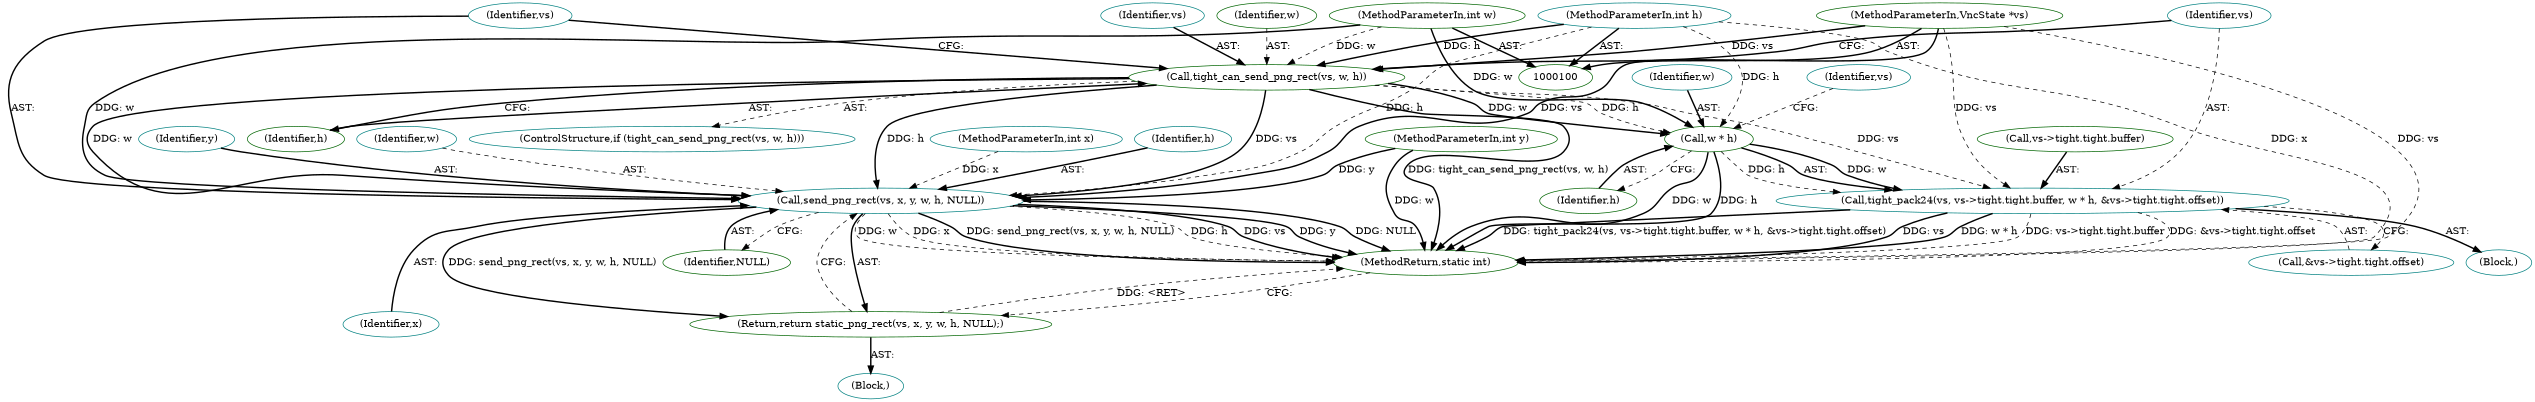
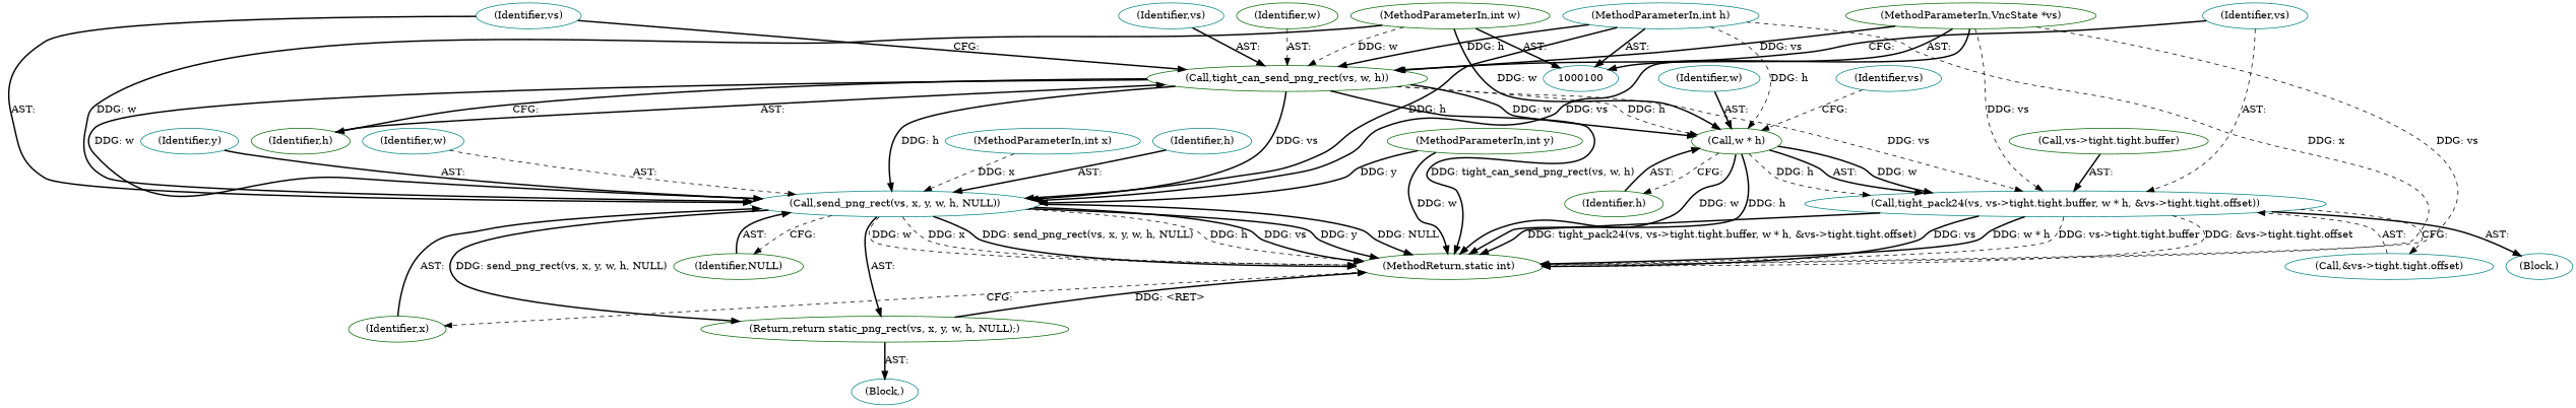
  digraph {
    node [color=teal]
    edge [style=bold]
    n1 [color=darkgreen label="(Call,tight_can_send_png_rect(vs, w, h))"]
    n2 [label="(Call,send_png_rect(vs, x, y, w, h, NULL))"]
    n3 [label="(Call,tight_pack24(vs, vs->tight.tight.buffer, w * h, &vs->tight.tight.offset))"]
    n4 [color=darkgreen label="(Call,w * h)"]
    n5 [color=darkgreen label="(MethodReturn,static int)"]
    n6 [color=darkgreen label="(Identifier,h)"]
-   n7 [label="(ControlStructure,if (tight_can_send_png_rect(vs, w, h)))"]
    n8 [color=darkgreen label="(Return,return static_png_rect(vs, x, y, w, h, NULL);)"]
    n9 [color=darkgreen label="(Identifier,NULL)"]
    n10 [label="(Block,)"]
    n11 [label="(Call,&vs->tight.tight.offset)"]
    n12 [color=darkgreen label="(Identifier,h)"]
    n13 [color=darkgreen label="(MethodParameterIn,VncState *vs)"]
-   1000100 [color=darkgreen]
+   1000100
    n15 [color=darkgreen label="(MethodParameterIn,int w)"]
    n16 [label="(MethodParameterIn,int h)"]
    n17 [label="(Block,)"]
    n18 [color=darkgreen label="(Identifier,w)"]
    n19 [label="(Identifier,y)"]
    n20 [label="(Identifier,w)"]
    n21 [label="(Identifier,vs)"]
    n22 [label="(MethodParameterIn,int x)"]
-   n23 [label="(Identifier,x)"]
+   n23 [color=darkgreen label="(Identifier,x)"]
    n24 [label="(Identifier,vs)"]
    n25 [label="(Identifier,vs)"]
    n26 [color=darkgreen label="(MethodParameterIn,int y)"]
    n27 [label="(Identifier,w)"]
    n28 [label="(Identifier,vs)"]
    n29 [color=darkgreen label="(Call,vs->tight.tight.buffer)"]
    n30 [label="(Identifier,h)"]
    n1 -> n2 [label="DDG: vs"]
    n1 -> n2 [label="DDG: w"]
    n1 -> n2 [label="DDG: h"]
    n1 -> n3 [label="DDG: vs" style=dashed]
    n1 -> n4 [label="DDG: w"]
    n1 -> n4 [label="DDG: h" style=dashed]
    n1 -> n5 [label="DDG: tight_can_send_png_rect(vs, w, h)"]
    n1 -> n6 [label="CFG: "]
-   n1 -> n7 [label="AST: " style=dashed]
    n2 -> n5 [label="DDG: NULL"]
    n2 -> n5 [label="DDG: w" style=dashed]
    n2 -> n5 [label="DDG: x" style=dashed]
    n2 -> n5 [label="DDG: send_png_rect(vs, x, y, w, h, NULL)"]
    n2 -> n5 [label="DDG: h" style=dashed]
    n2 -> n5 [label="DDG: vs"]
    n2 -> n5 [label="DDG: y"]
    n2 -> n8 [label="AST: "]
    n2 -> n8 [label="DDG: send_png_rect(vs, x, y, w, h, NULL)"]
    n2 -> n9 [label="CFG: " style=dashed]
    n3 -> n5 [label="DDG: tight_pack24(vs, vs->tight.tight.buffer, w * h, &vs->tight.tight.offset)"]
    n3 -> n5 [label="DDG: vs"]
    n3 -> n5 [label="DDG: w * h"]
    n3 -> n5 [label="DDG: vs->tight.tight.buffer" style=dashed]
    n3 -> n5 [label="DDG: &vs->tight.tight.offset" style=dashed]
    n3 -> n10 [label="AST: "]
    n3 -> n11 [label="CFG: " style=dashed]
    n4 -> n3 [label="AST: "]
    n4 -> n3 [label="DDG: w"]
    n4 -> n3 [label="DDG: h" style=dashed]
    n4 -> n5 [label="DDG: w"]
    n4 -> n5 [label="DDG: h"]
    n4 -> n12 [label="CFG: " style=dashed]
-   n5 -> n8 [label="CFG: " style=dashed]
+   n5 -> n23 [label="CFG: " style=dashed]
    n6 -> n1 [label="AST: "]
-   n8 -> n2 [label="CFG: " style=dashed]
-   n8 -> n5 [label="DDG: <RET>" style=dashed]
+   n8 -> n5 [label="DDG: <RET>"]
    n8 -> n17 [label="AST: "]
    n9 -> n2 [label="AST: "]
    n11 -> n3 [label="AST: " style=dashed]
    n12 -> n4 [label="AST: "]
    n13 -> n1 [label="DDG: vs"]
    n13 -> n2 [label="DDG: vs"]
    n13 -> n3 [label="DDG: vs" style=dashed]
    n13 -> n5 [label="DDG: vs" style=dashed]
    n13 -> 1000100 [label="AST: "]
    n15 -> n1 [label="DDG: w" style=dashed]
    n15 -> n2 [label="DDG: w"]
    n15 -> n4 [label="DDG: w"]
    n15 -> 1000100 [label="AST: "]
    n16 -> n1 [label="DDG: h"]
-   n16 -> n2 [label="DDG: h" style=dashed]
+   n16 -> n2 [label="DDG: h"]
    n16 -> n4 [label="DDG: h" style=dashed]
    n16 -> n5 [label="DDG: x" style=dashed]
    n16 -> 1000100 [label="AST: "]
    n18 -> n1 [label="AST: " style=dashed]
    n19 -> n2 [label="AST: "]
    n20 -> n2 [label="AST: " style=dashed]
    n21 -> n4 [label="CFG: " style=dashed]
    n22 -> n2 [label="DDG: x" style=dashed]
    n23 -> n2 [label="AST: "]
    n24 -> n1 [label="CFG: "]
    n24 -> n2 [label="AST: "]
    n25 -> n1 [label="AST: "]
    n26 -> n2 [label="DDG: y"]
    n26 -> n5 [label="DDG: w"]
    n27 -> n4 [label="AST: "]
    n28 -> n1 [label="CFG: "]
    n28 -> n3 [label="AST: " style=dashed]
    n29 -> n3 [label="AST: "]
    n30 -> n2 [label="AST: "]
  }
